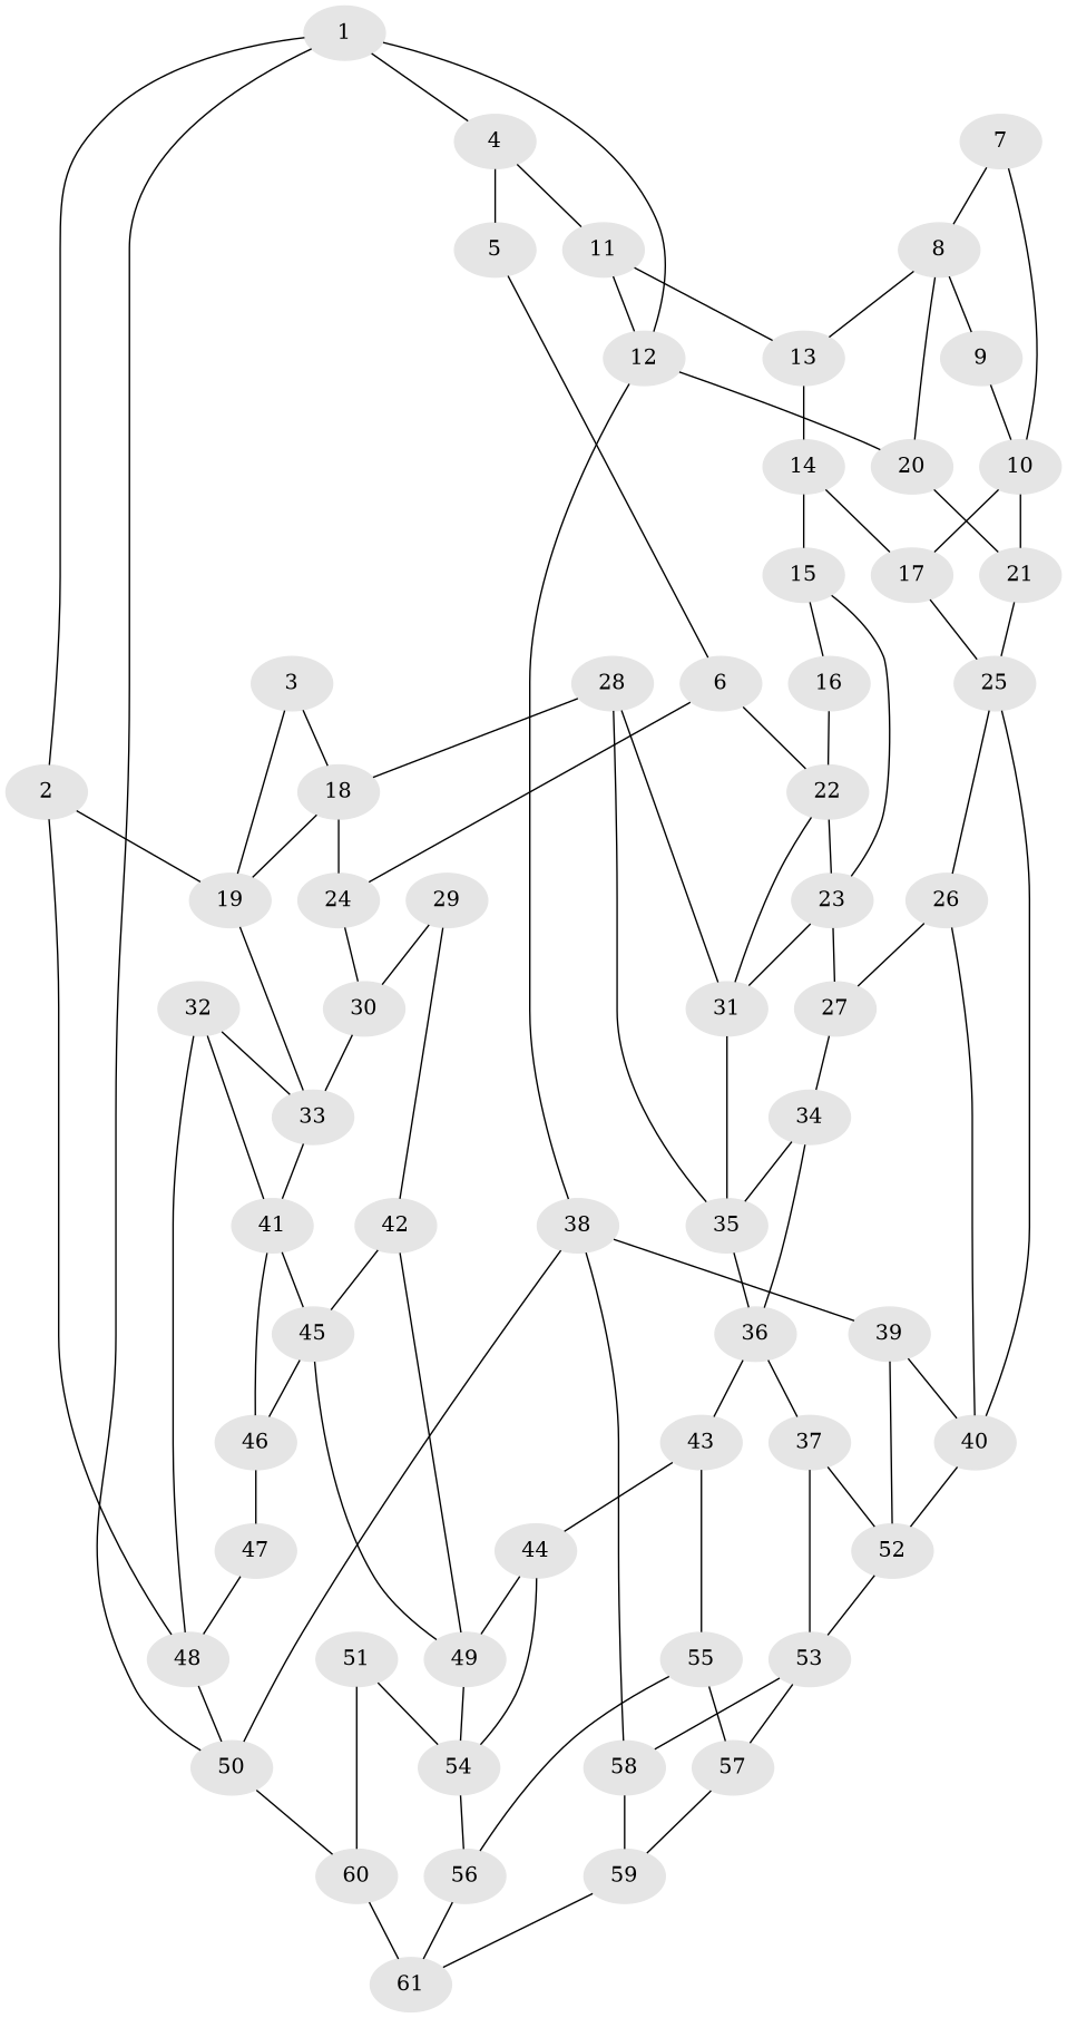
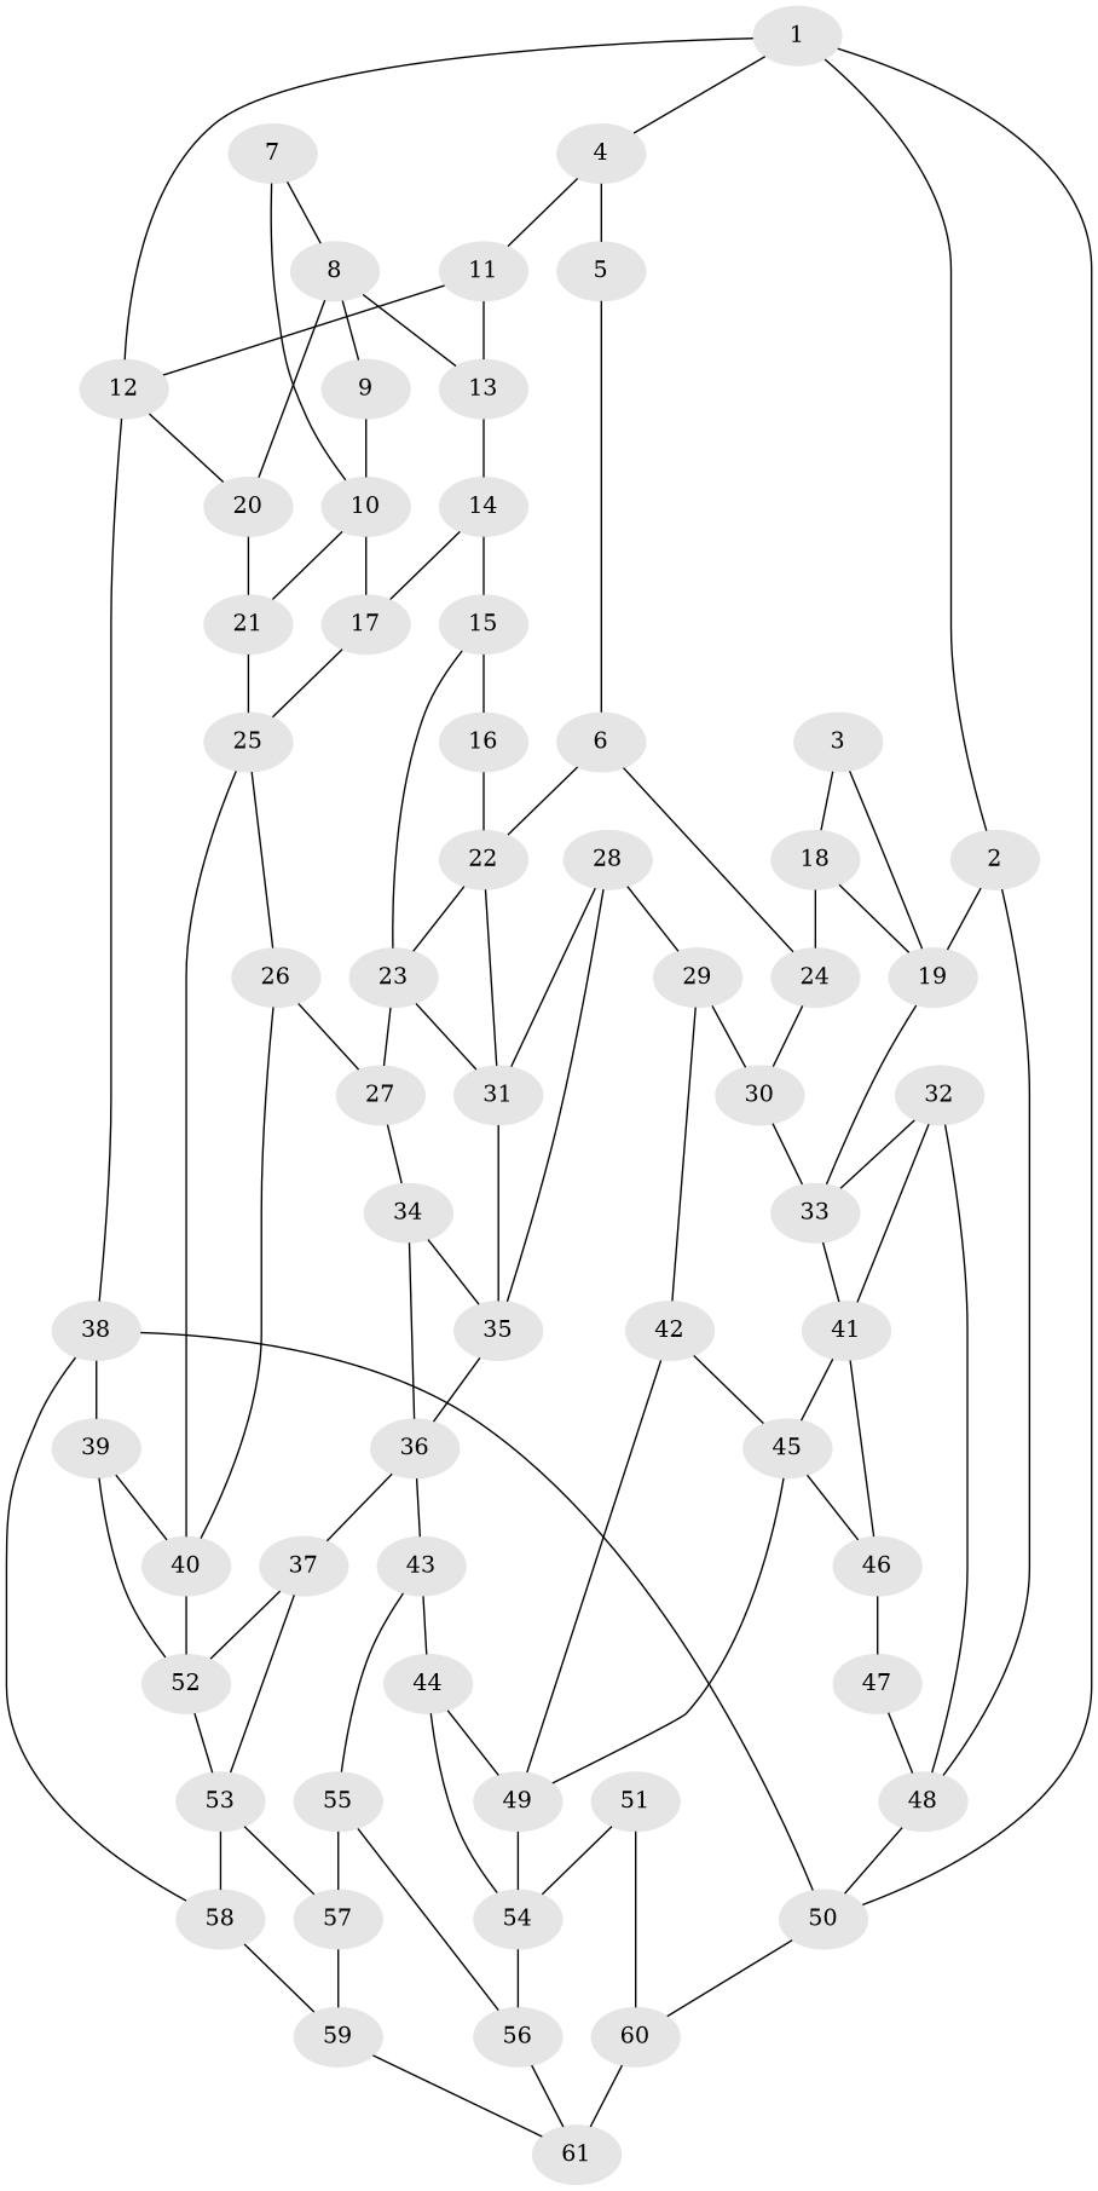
  graph {
    node [color=gray90 style=filled]
    edge [weight=1.0]
    1
    2
    4
    12
    50
    19
    48
    5
    11
    20
    38
    60
    33
    3
    18
    24
    6
    13
    22
    16
    23
    31
    30
    7
    8
    10
    9
    17
    21
    14
    25
    39
    58
    15
    27
    26
    40
    41
    35
    34
    52
    36
    28
    29
    42
    45
    49
    32
    46
    37
    43
    53
    44
    55
    57
    59
    47
    54
    56
    51
    61
    1 -- 2
    1 -- 4
    1 -- 12
    1 -- 50
    2 -- 19
    2 -- 48
    4 -- 5
    4 -- 11
    12 -- 20
    12 -- 38
    50 -- 60
    19 -- 33
    48 -- 50
    5 -- 6
    11 -- 12
    11 -- 13
    20 -- 21
    38 -- 50
    38 -- 39
    38 -- 58
    60 -- 61 [weight=2.0]
    33 -- 41
    3 -- 19
    3 -- 18
    18 -- 19
    18 -- 24 [weight=2.0]
    24 -- 30
    6 -- 24
    6 -- 22
    13 -- 14
    22 -- 23
    22 -- 31
    16 -- 22
    23 -- 31
    23 -- 27
    31 -- 35
    30 -- 33
    7 -- 8
    7 -- 10
    8 -- 20
    8 -- 13
    8 -- 9
    10 -- 17
    10 -- 21
    9 -- 10
    17 -- 25
    21 -- 25
    14 -- 17
    14 -- 15
    25 -- 26
    25 -- 40
    39 -- 40
    39 -- 52
    58 -- 59
    15 -- 16
    15 -- 23
    27 -- 34
    26 -- 27
    26 -- 40
    40 -- 52
    41 -- 45
    41 -- 46
    35 -- 36
    34 -- 35
    34 -- 36
    52 -- 53
    36 -- 37
    36 -- 43
    28 -- 31
    28 -- 35
-   28 -- 18
+   28 -- 29
    29 -- 30
    29 -- 42
    42 -- 45
    42 -- 49
    45 -- 49
    45 -- 46
    49 -- 54
    32 -- 48
    32 -- 33
    32 -- 41
    46 -- 47
    37 -- 52
    37 -- 53
    43 -- 44
    43 -- 55
    53 -- 58
    53 -- 57
    44 -- 49
    44 -- 54
    55 -- 57 [weight=2.0]
    55 -- 56
    57 -- 59
    59 -- 61
    47 -- 48
    54 -- 56
    56 -- 61
    51 -- 60
    51 -- 54
  }
